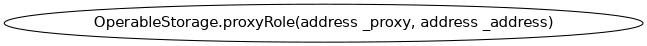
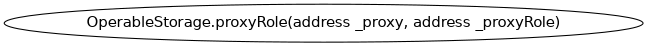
  digraph {
    fontname="DejaVu Sans"
-   "OperableStorage.proxyRole(address _proxy, address _address)" [height=0.5 width=7.0623 fontname="DejaVu Sans"]
+   "OperableStorage.proxyRole(address _proxy, address _address)" [height=0.5 width=7.0623 fontname="DejaVu Sans" label="OperableStorage.proxyRole(address _proxy, address _proxyRole)"]
  }
